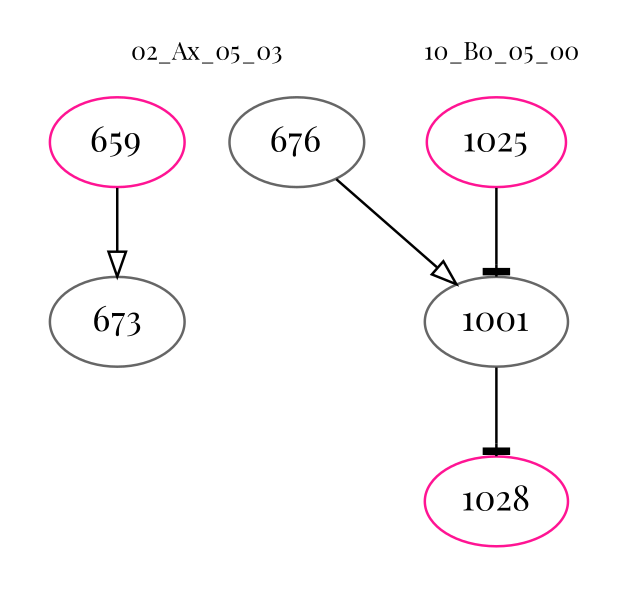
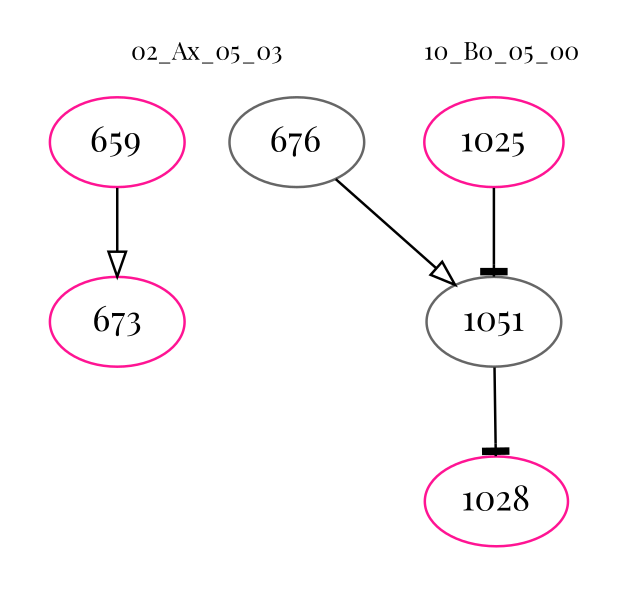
  digraph {
    fontname="Playfair Display"
    node [color=gray40 fontname="Playfair Display"]
    edge [arrowhead=onormal color=black fontname="Playfair Display"]
    n1 [label=676]
    n2 [color=deeppink label=659]
-   n3 [label=673]
+   n3 [color=deeppink label=673]
    n4 [color=deeppink label=1025]
-   n5 [label=1001]
+   n5 [label=1051]
    n6 [color=deeppink label=1028]
    subgraph cluster_1 {
      color=white
      fontsize=10
      label="02_Ax_05_03"
      n1
      n2
      n3
    }
    subgraph cluster_2 {
      color=white
      fontsize=10
      label="10_B0_05_00"
      n4
      n5
      n6
    }
    n1 -> n5
    n2 -> n3
    n4 -> n5 [arrowhead=tee]
    n5 -> n6 [arrowhead=tee]
  }
